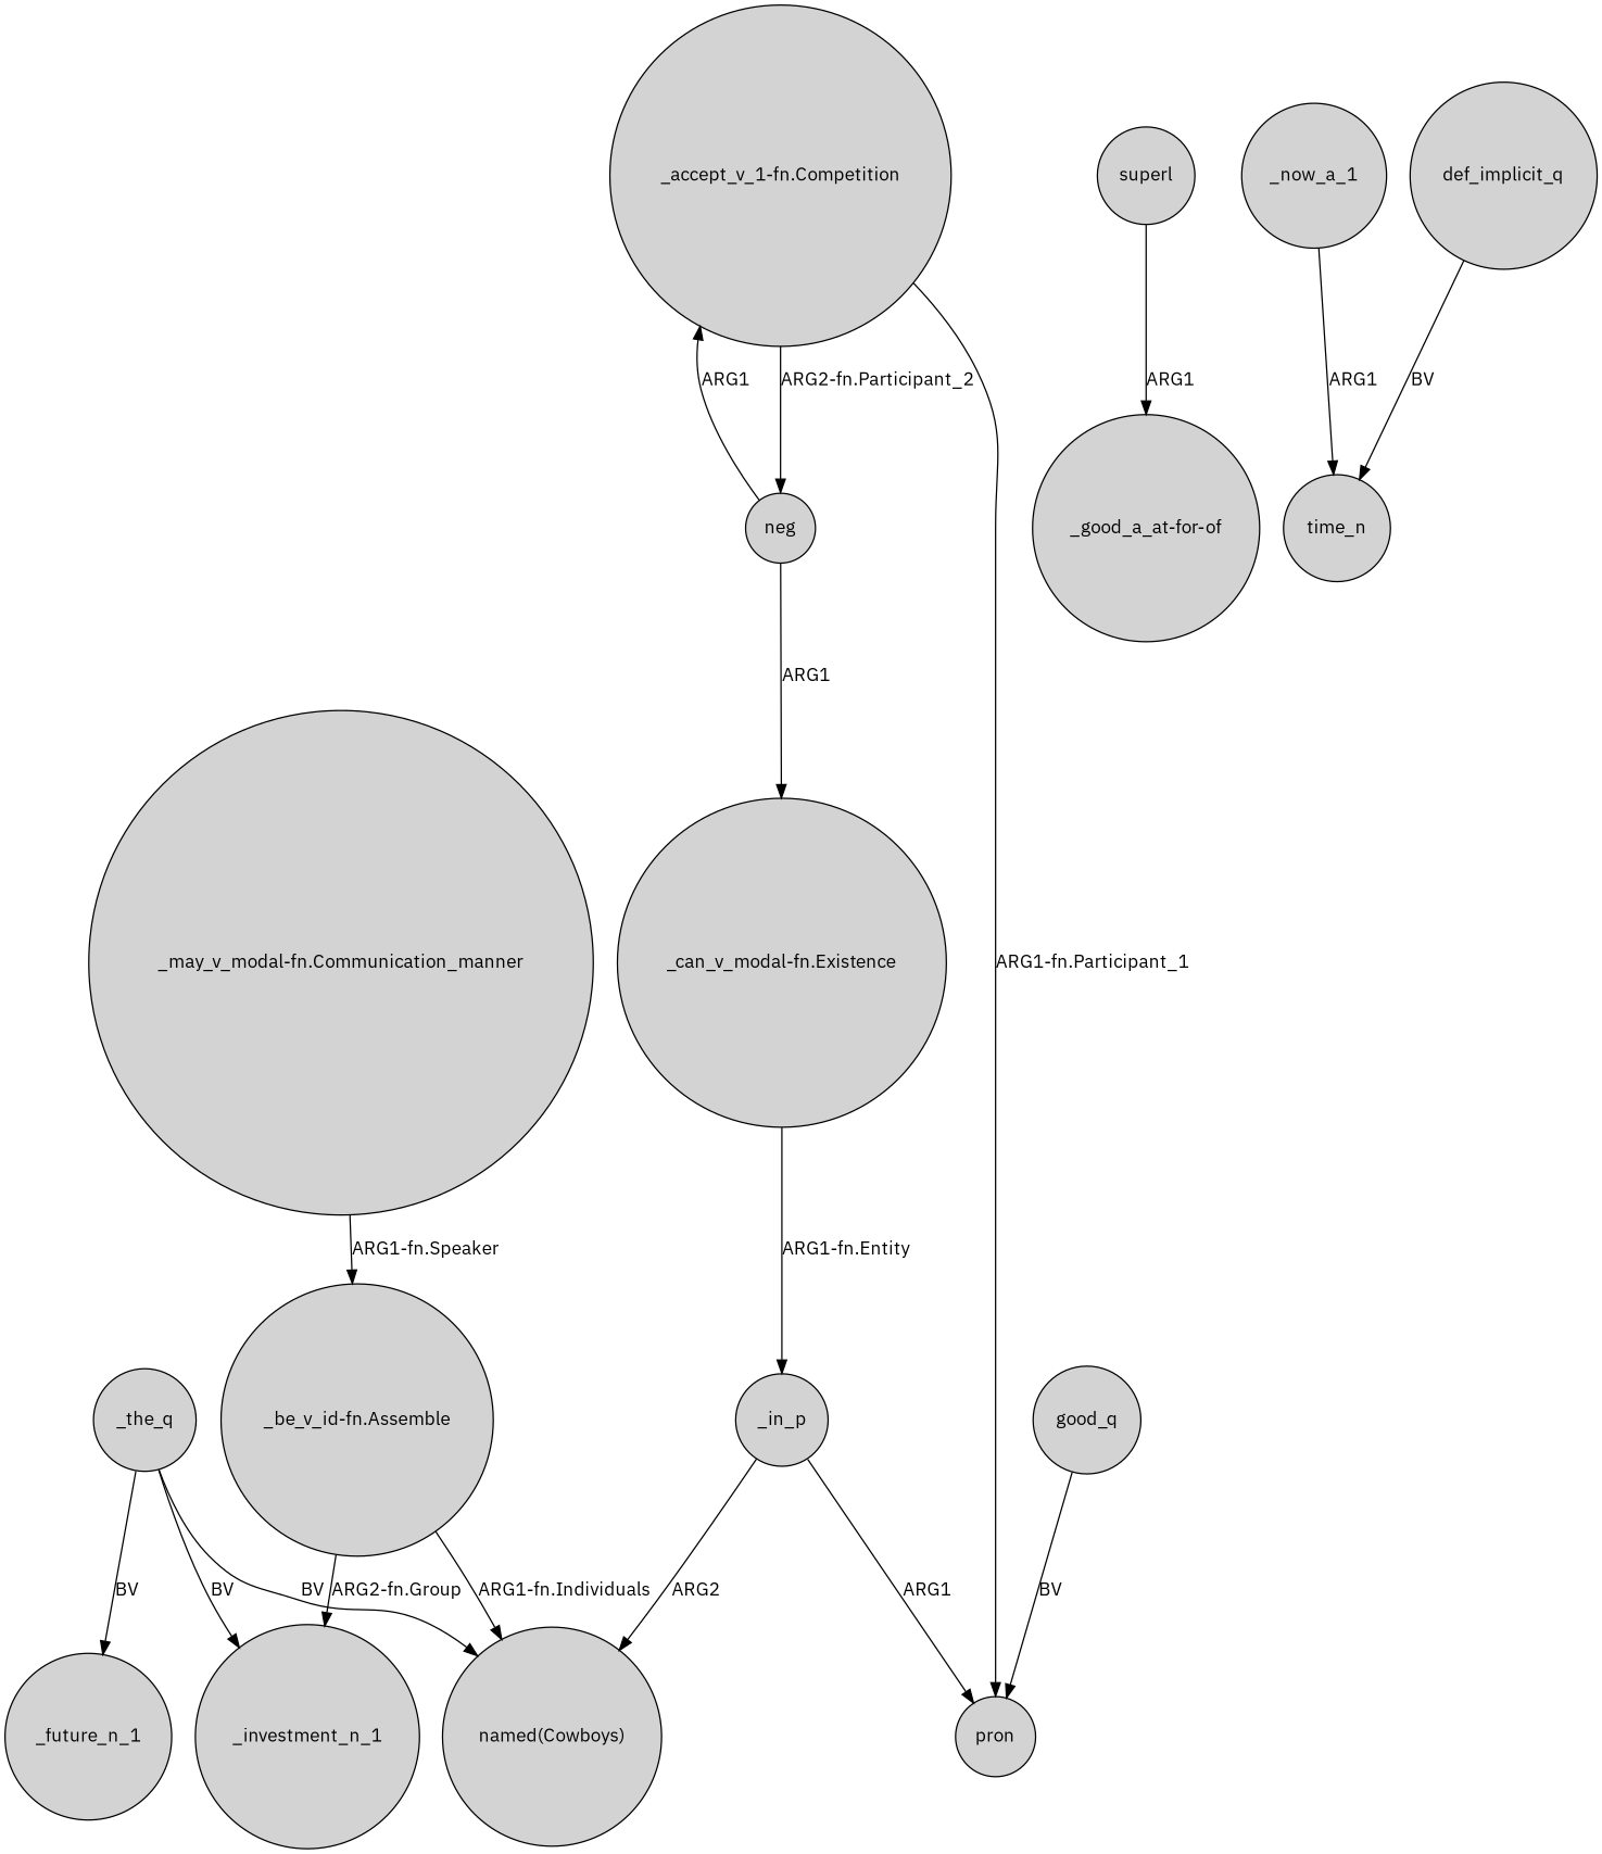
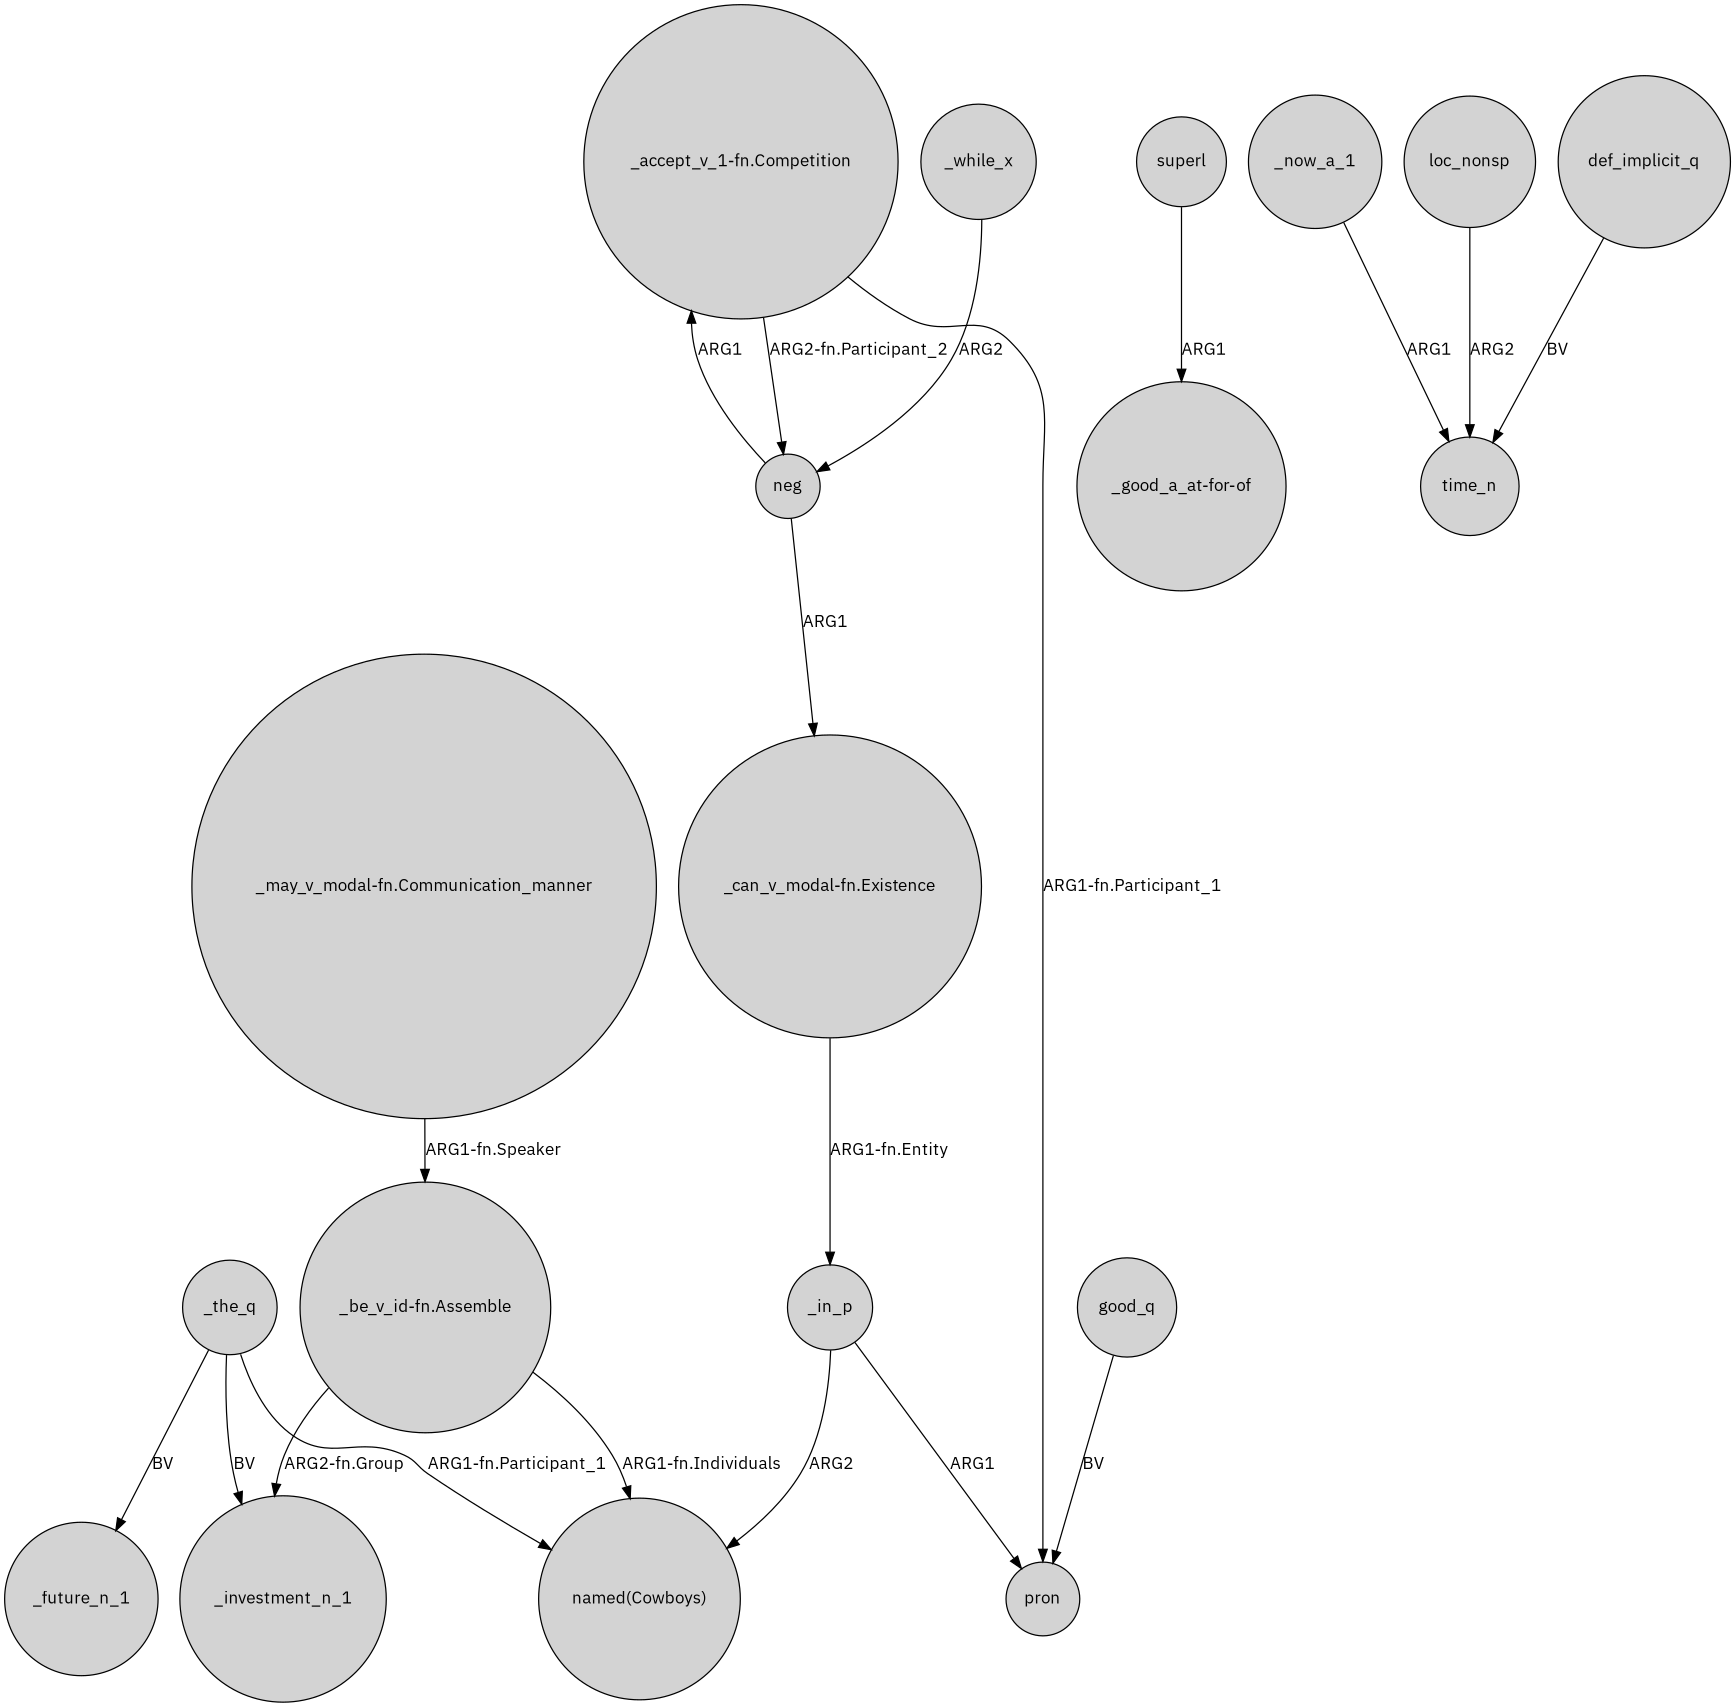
  digraph {
    fontname="IBM Plex Sans"
    node [fontname="IBM Plex Sans" shape=circle style=filled]
    edge [fontname="IBM Plex Sans"]
    "_be_v_id-fn.Assemble"
    _investment_n_1
    "named(Cowboys)"
    superl
    "_good_a_at-for-of"
    neg
    "_accept_v_1-fn.Competition"
    "_can_v_modal-fn.Existence"
    "_may_v_modal-fn.Communication_manner"
    pron
    _in_p
    _the_q
    _future_n_1
    _now_a_1
    time_n
    n16 [label=good_q]
+   loc_nonsp
+   _while_x
    def_implicit_q
    "_be_v_id-fn.Assemble" -> _investment_n_1 [label="ARG2-fn.Group"]
    "_be_v_id-fn.Assemble" -> "named(Cowboys)" [label="ARG1-fn.Individuals"]
    superl -> "_good_a_at-for-of" [label=ARG1]
    neg -> "_accept_v_1-fn.Competition" [label=ARG1]
    neg -> "_can_v_modal-fn.Existence" [label=ARG1]
    "_accept_v_1-fn.Competition" -> neg [label="ARG2-fn.Participant_2"]
    "_accept_v_1-fn.Competition" -> pron [label="ARG1-fn.Participant_1"]
    "_can_v_modal-fn.Existence" -> _in_p [label="ARG1-fn.Entity"]
    "_may_v_modal-fn.Communication_manner" -> "_be_v_id-fn.Assemble" [label="ARG1-fn.Speaker"]
    _in_p -> "named(Cowboys)" [label=ARG2]
    _in_p -> pron [label=ARG1]
    _the_q -> _investment_n_1 [label=BV]
-   _the_q -> "named(Cowboys)" [label=BV]
+   _the_q -> "named(Cowboys)" [label="ARG1-fn.Participant_1"]
    _the_q -> _future_n_1 [label=BV]
    _now_a_1 -> time_n [label=ARG1]
    n16 -> pron [label=BV]
+   loc_nonsp -> time_n [label=ARG2]
+   _while_x -> neg [label=ARG2]
    def_implicit_q -> time_n [label=BV]
  }
